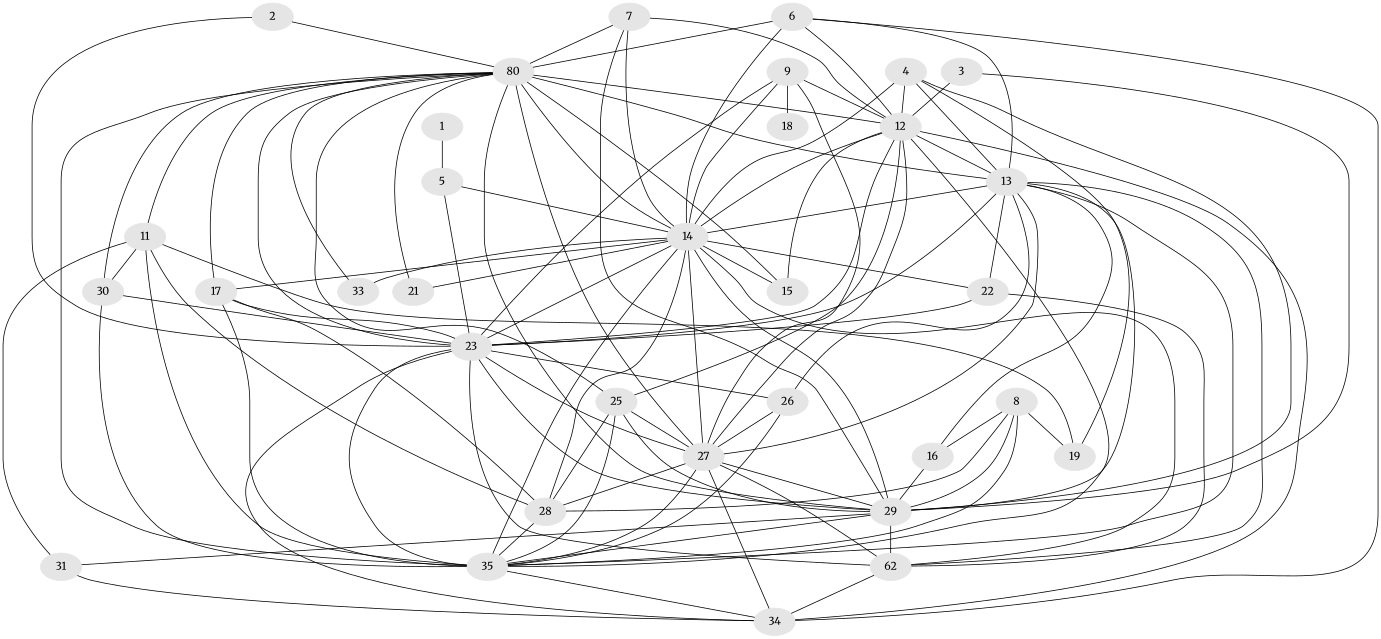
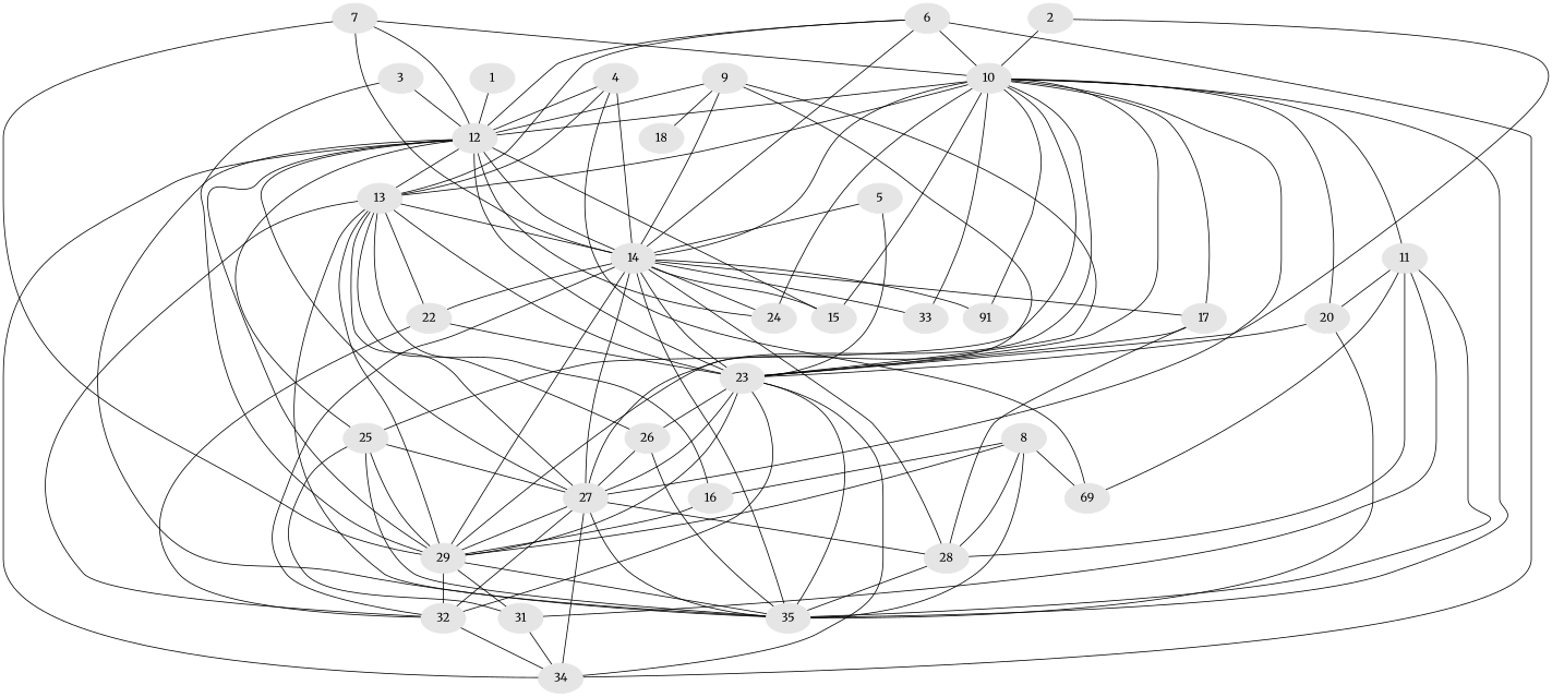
  graph {
    fontname=Merriweather
    node [color=gray90 fontname=Merriweather style=filled]
    edge [fontname=Merriweather weight=1.0]
    1
    12
    23
    29
    13
    14
    34
    n8 [label=35]
    27
    15
+   24
    25
    2
-   10 [label=80]
+   10
    11
    17
-   20 [label=30]
-   21
+   20
+   21 [label=91]
    33
    26
-   32 [label=62]
+   32
    3
    31
    4
-   19
+   19 [label=69]
    16
    22
    28
    5
    6
    7
    8
    9
    18
-   1 -- 5
+   1 -- 12
    12 -- 23
-   4 -- 29 [weight=2.0]
+   12 -- 29 [weight=2.0]
    12 -- 13 [weight=2.0]
    12 -- 14 [weight=3.0]
    12 -- 34
    12 -- n8
    12 -- 27
    12 -- 15
+   12 -- 24
    12 -- 25
    23 -- 29
    23 -- 34
    23 -- n8
    23 -- 27 [weight=4.0]
    23 -- 26
    23 -- 32 [weight=2.0]
    29 -- n8
    29 -- 32 [weight=2.0]
    29 -- 31
    13 -- 23
    13 -- 29 [weight=2.0]
    13 -- 14 [weight=3.0]
    13 -- n8
    13 -- 27 [weight=2.0]
    13 -- 26
    13 -- 32
    13 -- 16 [weight=2.0]
    13 -- 22
    14 -- 23 [weight=3.0]
    14 -- 29 [weight=3.0]
    14 -- n8 [weight=4.0]
    14 -- 27 [weight=5.0]
    14 -- 15
+   14 -- 24
    14 -- 17
    14 -- 21
    14 -- 33 [weight=2.0]
    14 -- 32
    14 -- 22 [weight=3.0]
    14 -- 28 [weight=2.0]
-   n8 -- 34
    27 -- 29
    27 -- 34
    27 -- n8
    27 -- 32
    27 -- 28
    25 -- 29 [weight=2.0]
    25 -- n8
    25 -- 27
-   25 -- 28
+   25 -- 31
    2 -- 23
    2 -- 10
    10 -- 12 [weight=4.0]
    10 -- 23
    10 -- 29
    10 -- 13
    10 -- 14 [weight=4.0]
    10 -- n8 [weight=2.0]
    10 -- 27 [weight=4.0]
    10 -- 15 [weight=2.0]
+   10 -- 24
    10 -- 25
    10 -- 11
    10 -- 17
    10 -- 20
    10 -- 21
    10 -- 33
    11 -- n8 [weight=2.0]
    11 -- 20
    11 -- 31
    11 -- 19
    11 -- 28
    17 -- 23
-   17 -- n8
    17 -- 28
    20 -- 23
    20 -- n8 [weight=2.0]
    26 -- n8 [weight=2.0]
    26 -- 27
    32 -- 34
    3 -- 12
    3 -- 29
    31 -- 34
    4 -- 12 [weight=2.0]
    4 -- 13
    4 -- 14 [weight=2.0]
    4 -- 19
    16 -- 29 [weight=2.0]
    22 -- 23
    22 -- 32
    28 -- n8
    5 -- 23 [weight=2.0]
    5 -- 14
    6 -- 12
    6 -- 13
    6 -- 14
    6 -- 34
    6 -- 10 [weight=2.0]
    7 -- 12
    7 -- 29
    7 -- 14 [weight=2.0]
    7 -- 10
    8 -- 29
    8 -- n8 [weight=2.0]
    8 -- 19
    8 -- 16 [weight=2.0]
    8 -- 28
    9 -- 12
    9 -- 23
    9 -- 14
    9 -- 27
    9 -- 18
  }
